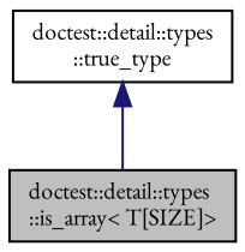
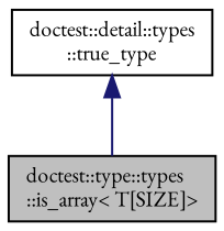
  digraph {
    fontname="EB Garamond"
    node [color=black fontname="EB Garamond" fontsize=10 shape=record style=filled]
-   n1 [fillcolor=grey75 fontcolor=black height=0.2 label="doctest::detail::types\l::is_array\< T[SIZE]\>" width=0.4]
+   n1 [fillcolor=grey75 fontcolor=black height=0.2 label="doctest::type::types\l::is_array\< T[SIZE]\>" width=0.4]
    n2 [fillcolor=white height=0.2 label="doctest::detail::types\l::true_type" width=0.4]
    n2 -> n1 [color=midnightblue dir=back fontname="EB Garamond" fontsize=10 labelfontname=Helvetica labelfontsize=10 style=solid]
  }
